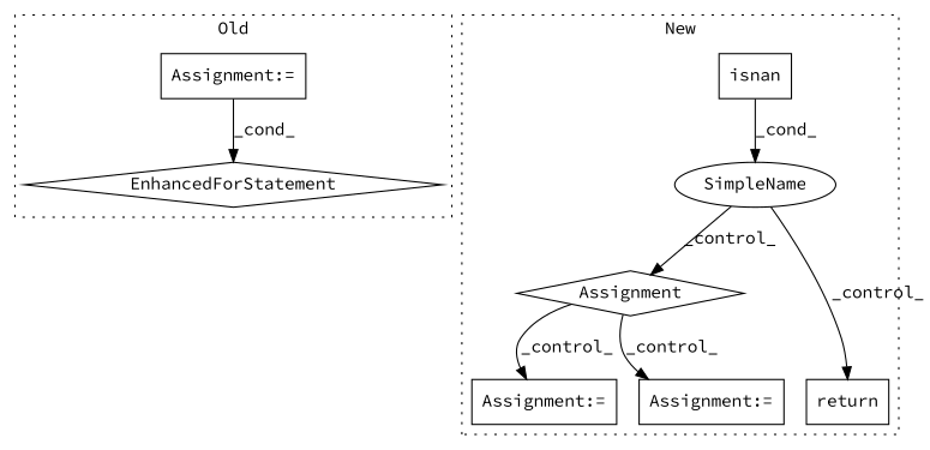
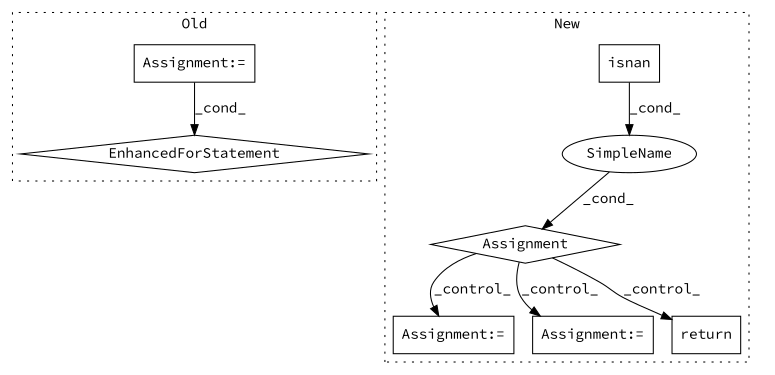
  digraph {
    fontname="Source Code Pro"
    node [a=7 fontname="Source Code Pro" l="53,2" s="212,274" shape=box]
    edge [fontname="Source Code Pro"]
    n1 [a=70 label=EnhancedForStatement shape=diamond]
    n2 [label="Assignment:="]
    n3 [a=32 l="6,1" label=isnan s="239,260"]
    n4 [a=25 l="4,2" label=Assignment s="229,267" shape=diamond]
    n5 [l=1 label="Assignment:=" s=619]
    n6 [a=42 label=SimpleName shape=ellipse l="" s=""]
    n7 [l=1 label="Assignment:=" s=415]
    n8 [a=41 l=20 label=return s=758]
    subgraph cluster_1 {
      label=Old
      style=dotted
      n1
      n2
    }
    subgraph cluster_2 {
      label=New
      style=dotted
      n3
      n4
      n5
      n6
      n7
      n8
    }
    n2 -> n1 [label=_cond_]
    n3 -> n6 [label=_cond_]
    n4 -> n5 [label=_control_]
    n4 -> n7 [label=_control_]
-   n6 -> n8 [label=_control_]
-   n6 -> n4 [label=_control_]
+   n4 -> n8 [label=_control_]
+   n6 -> n4 [label=_cond_]
  }
